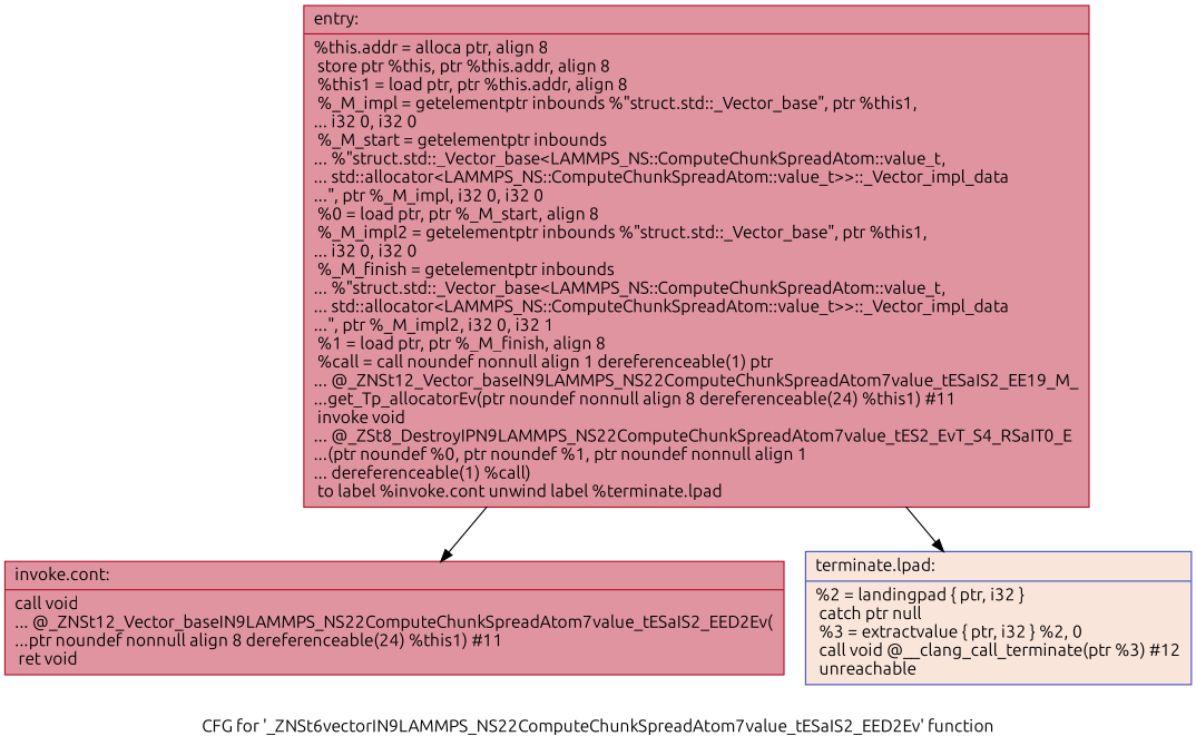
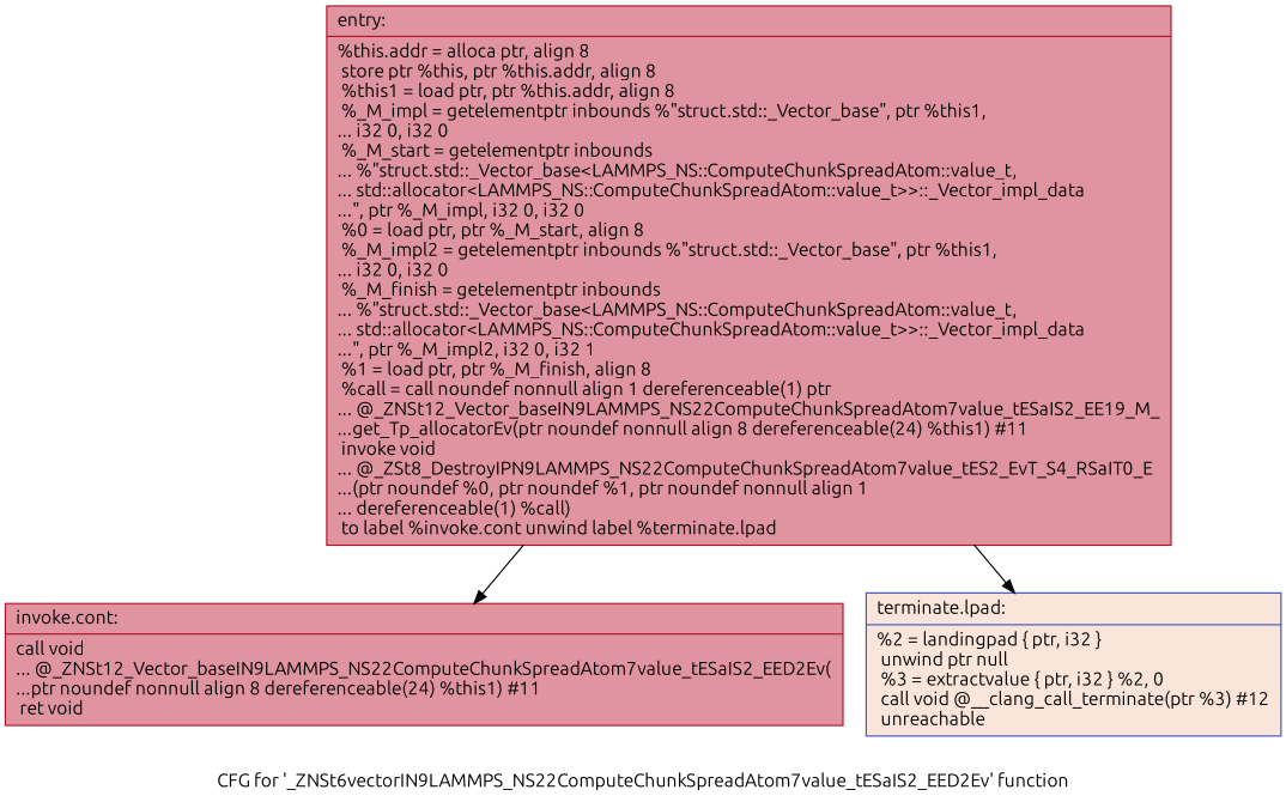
  digraph {
    label="CFG for '_ZNSt6vectorIN9LAMMPS_NS22ComputeChunkSpreadAtom7value_tESaIS2_EED2Ev' function"
    fontname=Ubuntu
    node [color="#b70d28ff" fillcolor="#b70d2870" fontname=Ubuntu shape=record style=filled]
    edge [fontname=Ubuntu]
    n1 [label="{entry:\l|  %this.addr = alloca ptr, align 8\l  store ptr %this, ptr %this.addr, align 8\l  %this1 = load ptr, ptr %this.addr, align 8\l  %_M_impl = getelementptr inbounds %\"struct.std::_Vector_base\", ptr %this1,\l... i32 0, i32 0\l  %_M_start = getelementptr inbounds\l... %\"struct.std::_Vector_base\<LAMMPS_NS::ComputeChunkSpreadAtom::value_t,\l... std::allocator\<LAMMPS_NS::ComputeChunkSpreadAtom::value_t\>\>::_Vector_impl_data\l...\", ptr %_M_impl, i32 0, i32 0\l  %0 = load ptr, ptr %_M_start, align 8\l  %_M_impl2 = getelementptr inbounds %\"struct.std::_Vector_base\", ptr %this1,\l... i32 0, i32 0\l  %_M_finish = getelementptr inbounds\l... %\"struct.std::_Vector_base\<LAMMPS_NS::ComputeChunkSpreadAtom::value_t,\l... std::allocator\<LAMMPS_NS::ComputeChunkSpreadAtom::value_t\>\>::_Vector_impl_data\l...\", ptr %_M_impl2, i32 0, i32 1\l  %1 = load ptr, ptr %_M_finish, align 8\l  %call = call noundef nonnull align 1 dereferenceable(1) ptr\l... @_ZNSt12_Vector_baseIN9LAMMPS_NS22ComputeChunkSpreadAtom7value_tESaIS2_EE19_M_\l...get_Tp_allocatorEv(ptr noundef nonnull align 8 dereferenceable(24) %this1) #11\l  invoke void\l... @_ZSt8_DestroyIPN9LAMMPS_NS22ComputeChunkSpreadAtom7value_tES2_EvT_S4_RSaIT0_E\l...(ptr noundef %0, ptr noundef %1, ptr noundef nonnull align 1\l... dereferenceable(1) %call)\l          to label %invoke.cont unwind label %terminate.lpad\l}"]
    n2 [label="{invoke.cont:\l|  call void\l... @_ZNSt12_Vector_baseIN9LAMMPS_NS22ComputeChunkSpreadAtom7value_tESaIS2_EED2Ev(\l...ptr noundef nonnull align 8 dereferenceable(24) %this1) #11\l  ret void\l}"]
-   n3 [color="#3d50c3ff" fillcolor="#f4c5ad70" label="{terminate.lpad:\l|  %2 = landingpad \{ ptr, i32 \}\l          catch ptr null\l  %3 = extractvalue \{ ptr, i32 \} %2, 0\l  call void @__clang_call_terminate(ptr %3) #12\l  unreachable\l}"]
+   n3 [color="#3d50c3ff" fillcolor="#f4c5ad70" label="{terminate.lpad:\l|  %2 = landingpad \{ ptr, i32 \}\l          unwind ptr null\l  %3 = extractvalue \{ ptr, i32 \} %2, 0\l  call void @__clang_call_terminate(ptr %3) #12\l  unreachable\l}"]
    n1 -> n2
    n1 -> n3
  }
